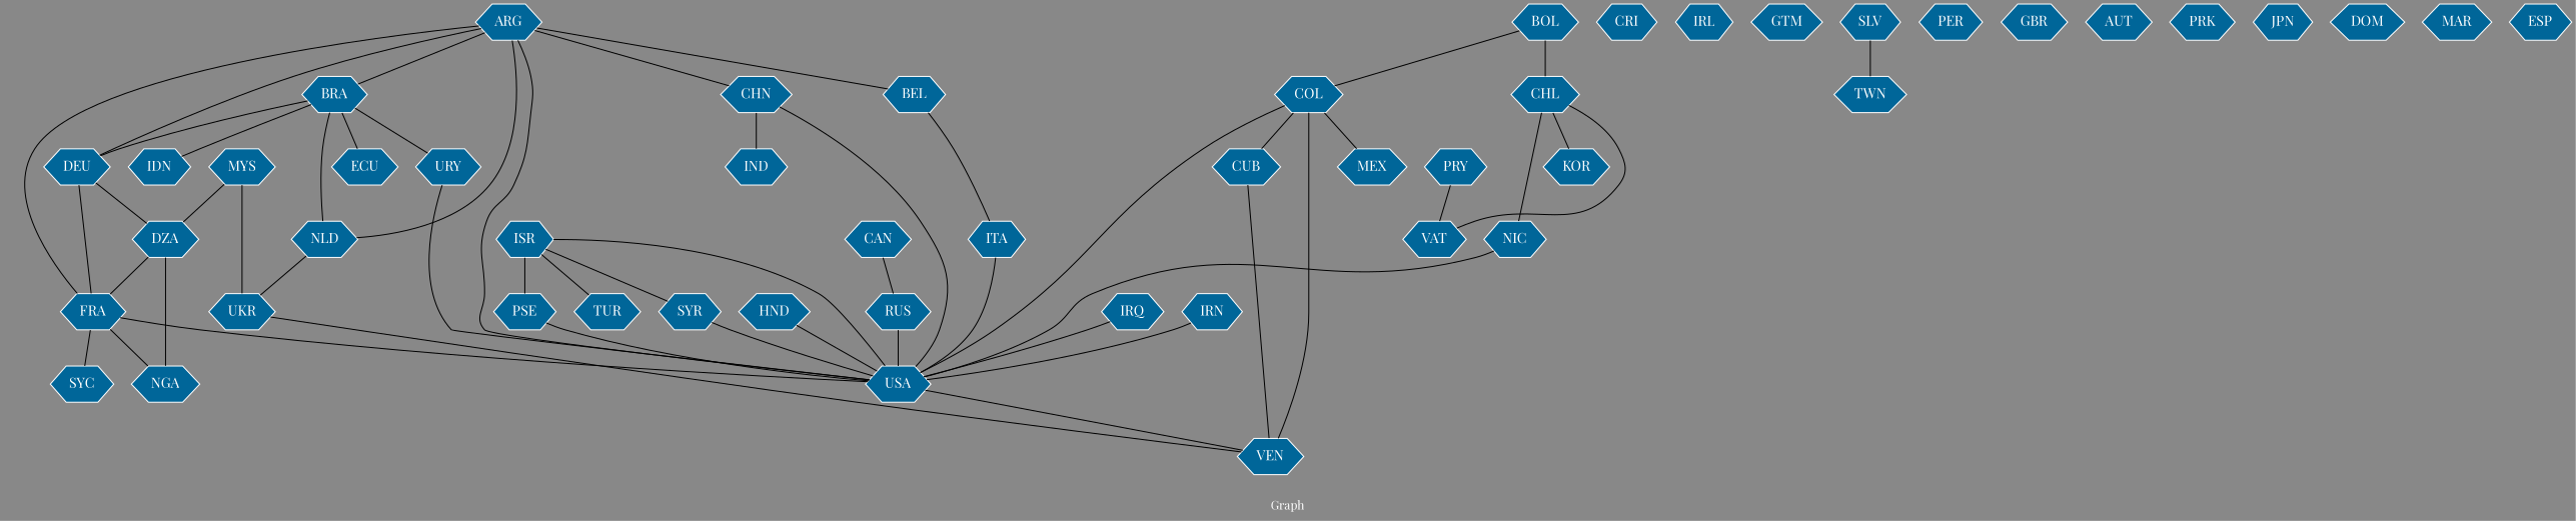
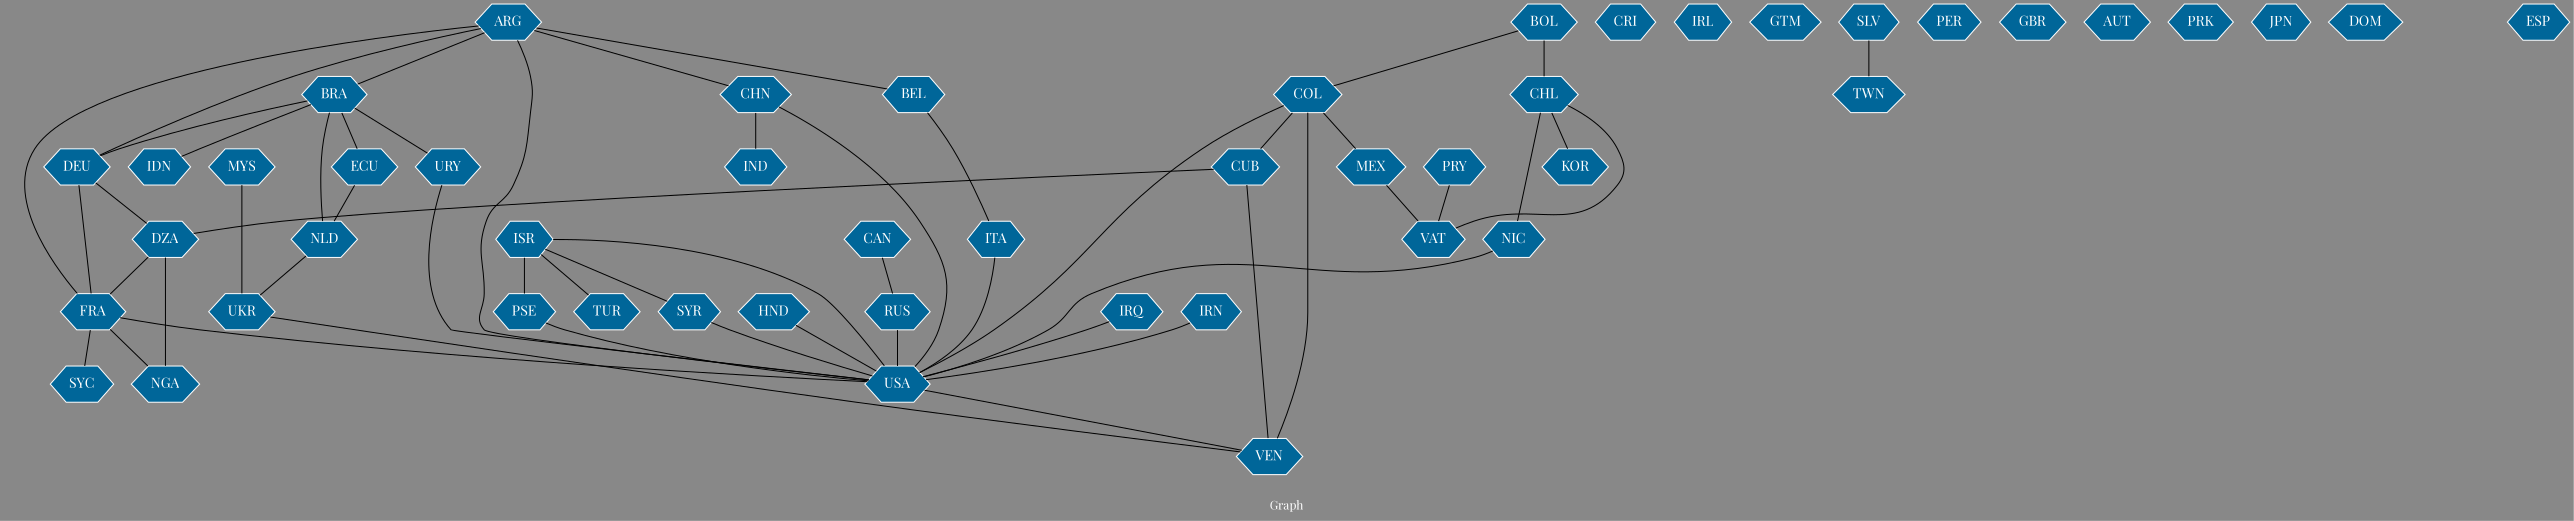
  graph {
    bgcolor="#888888"
    fontcolor=white
    fontname="Playfair Display"
    fontsize=12
    label="Graph"
    node [color=white fillcolor="#006699" fontcolor=white fontname="Playfair Display" shape=hexagon style=filled]
    edge [arrowhead=open color=black fontcolor=white fontname="Playfair Display" fontsize=12 weight=1]
    n1 [label=VEN]
    n2 [label=CHN]
    n3 [label=USA]
    n4 [label=IND]
    n5 [label=CUB]
    n6 [label=DZA]
    n7 [label=CHL]
    n8 [label=NIC]
    n9 [label=VAT]
    n10 [label=KOR]
    n11 [label=BRA]
    n12 [label=ECU]
    n13 [label=URY]
    n14 [label=NLD]
    n15 [label=DEU]
    n16 [label=IDN]
    n17 [label=UKR]
    n18 [label=FRA]
    n19 [label=CRI]
    n20 [label=ISR]
    n21 [label=PSE]
    n22 [label=SYR]
    n23 [label=TUR]
    n24 [label=IRL]
    n25 [label=COL]
    n26 [label=MEX]
    n27 [label=NGA]
    n28 [label=GTM]
    n29 [label=BOL]
    n30 [label=IRQ]
    n31 [label=ARG]
    n32 [label=BEL]
    n33 [label=SYC]
    n34 [label=ITA]
    n35 [label=IRN]
    n36 [label=CAN]
    n37 [label=RUS]
    n38 [label=PRY]
    n39 [label=MYS]
    n40 [label=SLV]
    n41 [label=TWN]
    n42 [label=PER]
    n43 [label=GBR]
    n44 [label=HND]
    n45 [label=AUT]
    n46 [label=PRK]
    n47 [label=JPN]
    n48 [label=DOM]
-   n49 [label=MAR]
    n50 [label=ESP]
    n2 -- n3
    n2 -- n4
    n3 -- n1 [weight=2]
    n5 -- n1
-   n39 -- n6
+   n5 -- n6
    n6 -- n18
    n6 -- n27
    n7 -- n8
    n7 -- n9
    n7 -- n10
    n8 -- n3
    n11 -- n12
    n11 -- n13 [weight=2]
    n11 -- n14
    n11 -- n15 [weight=2]
    n11 -- n16
    n13 -- n3
    n14 -- n17
    n15 -- n6
    n15 -- n18
    n17 -- n1
    n18 -- n3
    n18 -- n27
    n18 -- n33
    n20 -- n3 [weight=2]
    n20 -- n21 [weight=11]
    n20 -- n22
    n20 -- n23
    n21 -- n3
    n22 -- n3
    n25 -- n1 [weight=3]
    n25 -- n3
    n25 -- n5
    n25 -- n26
+   n26 -- n9
    n29 -- n7 [weight=2]
    n29 -- n25
    n30 -- n3
    n31 -- n2
    n31 -- n3
    n31 -- n11
-   n31 -- n14
+   n12 -- n14
    n31 -- n15
    n31 -- n18
    n31 -- n32
    n32 -- n34
    n34 -- n3
    n35 -- n3
    n36 -- n37
    n37 -- n3 [weight=2]
    n38 -- n9
    n39 -- n17 [weight=3]
    n40 -- n41
    n44 -- n3
  }
